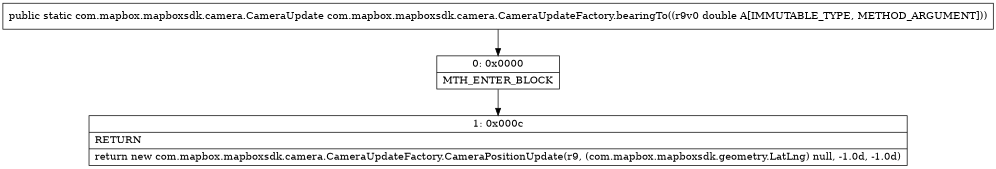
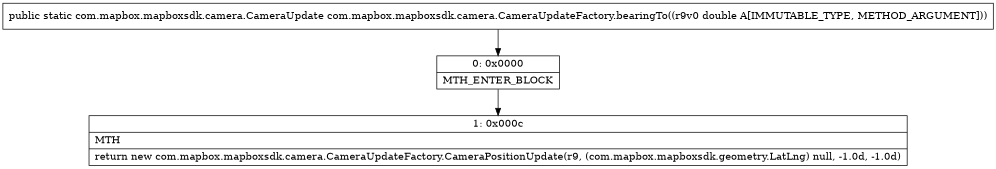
  digraph {
    node [shape=record]
    n1 [label="{0\:\ 0x0000|MTH_ENTER_BLOCK\l}"]
-   n2 [label="{1\:\ 0x000c|RETURN\l|return new com.mapbox.mapboxsdk.camera.CameraUpdateFactory.CameraPositionUpdate(r9, (com.mapbox.mapboxsdk.geometry.LatLng) null, \-1.0d, \-1.0d)\l}"]
+   n2 [label="{1\:\ 0x000c|MTH\l|return new com.mapbox.mapboxsdk.camera.CameraUpdateFactory.CameraPositionUpdate(r9, (com.mapbox.mapboxsdk.geometry.LatLng) null, \-1.0d, \-1.0d)\l}"]
    n3 [label="{public static com.mapbox.mapboxsdk.camera.CameraUpdate com.mapbox.mapboxsdk.camera.CameraUpdateFactory.bearingTo((r9v0 double A[IMMUTABLE_TYPE, METHOD_ARGUMENT])) }"]
    n1 -> n2
    n3 -> n1
  }
